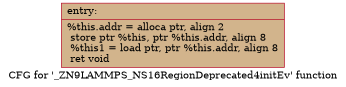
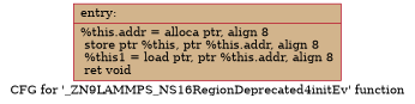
  digraph {
    label="CFG for '_ZN9LAMMPS_NS16RegionDeprecated4initEv' function"
    fontname="DejaVu Serif"
-   n1 [color="#b70d28ff" fillcolor=tan fontname="DejaVu Serif" label="{entry:\l|  %this.addr = alloca ptr, align 2\l  store ptr %this, ptr %this.addr, align 8\l  %this1 = load ptr, ptr %this.addr, align 8\l  ret void\l}" shape=record style=filled]
+   n1 [color="#b70d28ff" fillcolor=tan fontname="DejaVu Serif" label="{entry:\l|  %this.addr = alloca ptr, align 8\l  store ptr %this, ptr %this.addr, align 8\l  %this1 = load ptr, ptr %this.addr, align 8\l  ret void\l}" shape=record style=filled]
  }
